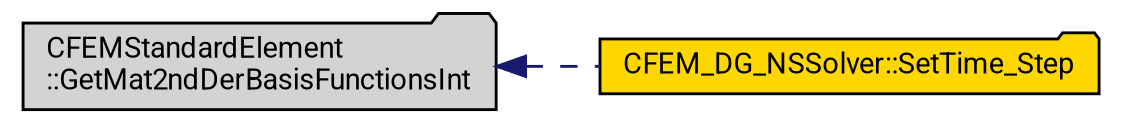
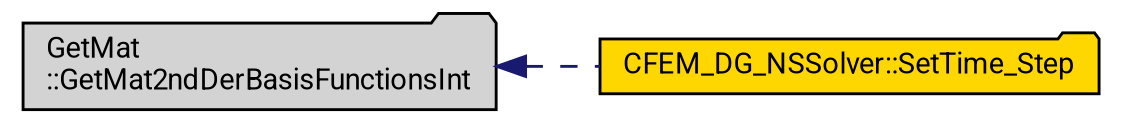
  digraph {
    rankdir=LR
    fontname=Roboto
    node [color=black fontname=Roboto fontsize=10 shape=folder style=filled]
-   n1 [fillcolor=lightgrey fontcolor=black height=0.2 label="CFEMStandardElement\l::GetMat2ndDerBasisFunctionsInt" width=0.4]
+   n1 [fillcolor=lightgrey fontcolor=black height=0.2 label="GetMat\l::GetMat2ndDerBasisFunctionsInt" width=0.4]
    n2 [fillcolor=gold height=0.2 label="CFEM_DG_NSSolver::SetTime_Step" width=0.4]
    n1 -> n2 [color=midnightblue dir=back fontname=Roboto fontsize=10 labelfontname=Helvetica labelfontsize=10 style=dashed]
  }
